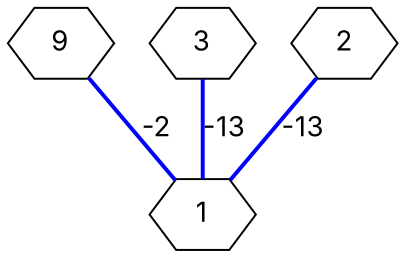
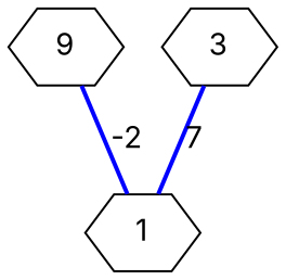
  graph {
    fontname=Inter
    node [fontname=Inter shape=hexagon]
    edge [color=blue fontname=Inter style=bold]
    n1 [label=9]
    1
    3
-   2
    n1 -- 1 [label=-2]
-   3 -- 1 [label=-13]
-   2 -- 1 [label=-13]
+   3 -- 1 [label=7]
  }
